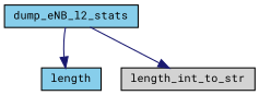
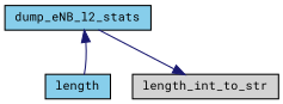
  digraph {
    fontname="Roboto Mono"
    rankdir=TB
    node [color=black fillcolor=skyblue fontname="Roboto Mono" fontsize=10 shape=record style=filled]
    edge [color=midnightblue fontname="Roboto Mono" fontsize=10 labelfontname=Helvetica labelfontsize=10 style=solid]
    n1 [fontcolor=black height=0.2 label=dump_eNB_l2_stats width=0.4]
    n2 [height=0.2 label=length width=0.4]
    n3 [fillcolor=lightgrey height=0.2 label=length_int_to_str width=0.4]
-   n1 -> n2
+   n2 -> n1
    n1 -> n3
  }
